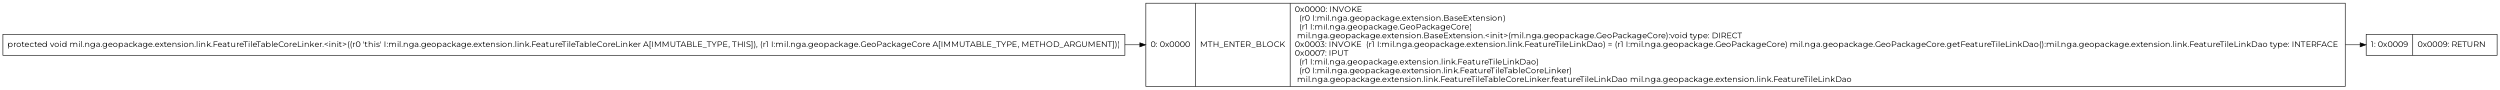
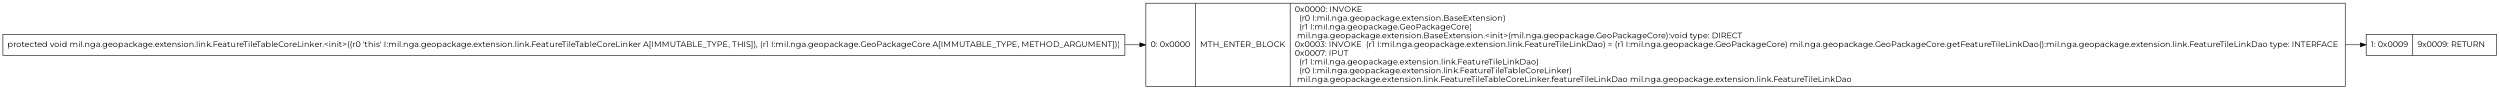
  digraph {
    rankdir=LR
    fontname=Montserrat
    node [shape=record fontname=Montserrat]
    edge [fontname=Montserrat]
    n1 [label="{0\:\ 0x0000|MTH_ENTER_BLOCK\l|0x0000: INVOKE  \l  (r0 I:mil.nga.geopackage.extension.BaseExtension)\l  (r1 I:mil.nga.geopackage.GeoPackageCore)\l mil.nga.geopackage.extension.BaseExtension.\<init\>(mil.nga.geopackage.GeoPackageCore):void type: DIRECT \l0x0003: INVOKE  (r1 I:mil.nga.geopackage.extension.link.FeatureTileLinkDao) = (r1 I:mil.nga.geopackage.GeoPackageCore) mil.nga.geopackage.GeoPackageCore.getFeatureTileLinkDao():mil.nga.geopackage.extension.link.FeatureTileLinkDao type: INTERFACE \l0x0007: IPUT  \l  (r1 I:mil.nga.geopackage.extension.link.FeatureTileLinkDao)\l  (r0 I:mil.nga.geopackage.extension.link.FeatureTileTableCoreLinker)\l mil.nga.geopackage.extension.link.FeatureTileTableCoreLinker.featureTileLinkDao mil.nga.geopackage.extension.link.FeatureTileLinkDao \l}"]
-   n2 [label="{1\:\ 0x0009|0x0009: RETURN   \l}"]
+   n2 [label="{1\:\ 0x0009|9x0009: RETURN   \l}"]
    n3 [label="{protected void mil.nga.geopackage.extension.link.FeatureTileTableCoreLinker.\<init\>((r0 'this' I:mil.nga.geopackage.extension.link.FeatureTileTableCoreLinker A[IMMUTABLE_TYPE, THIS]), (r1 I:mil.nga.geopackage.GeoPackageCore A[IMMUTABLE_TYPE, METHOD_ARGUMENT])) }"]
    n1 -> n2
    n3 -> n1
  }
